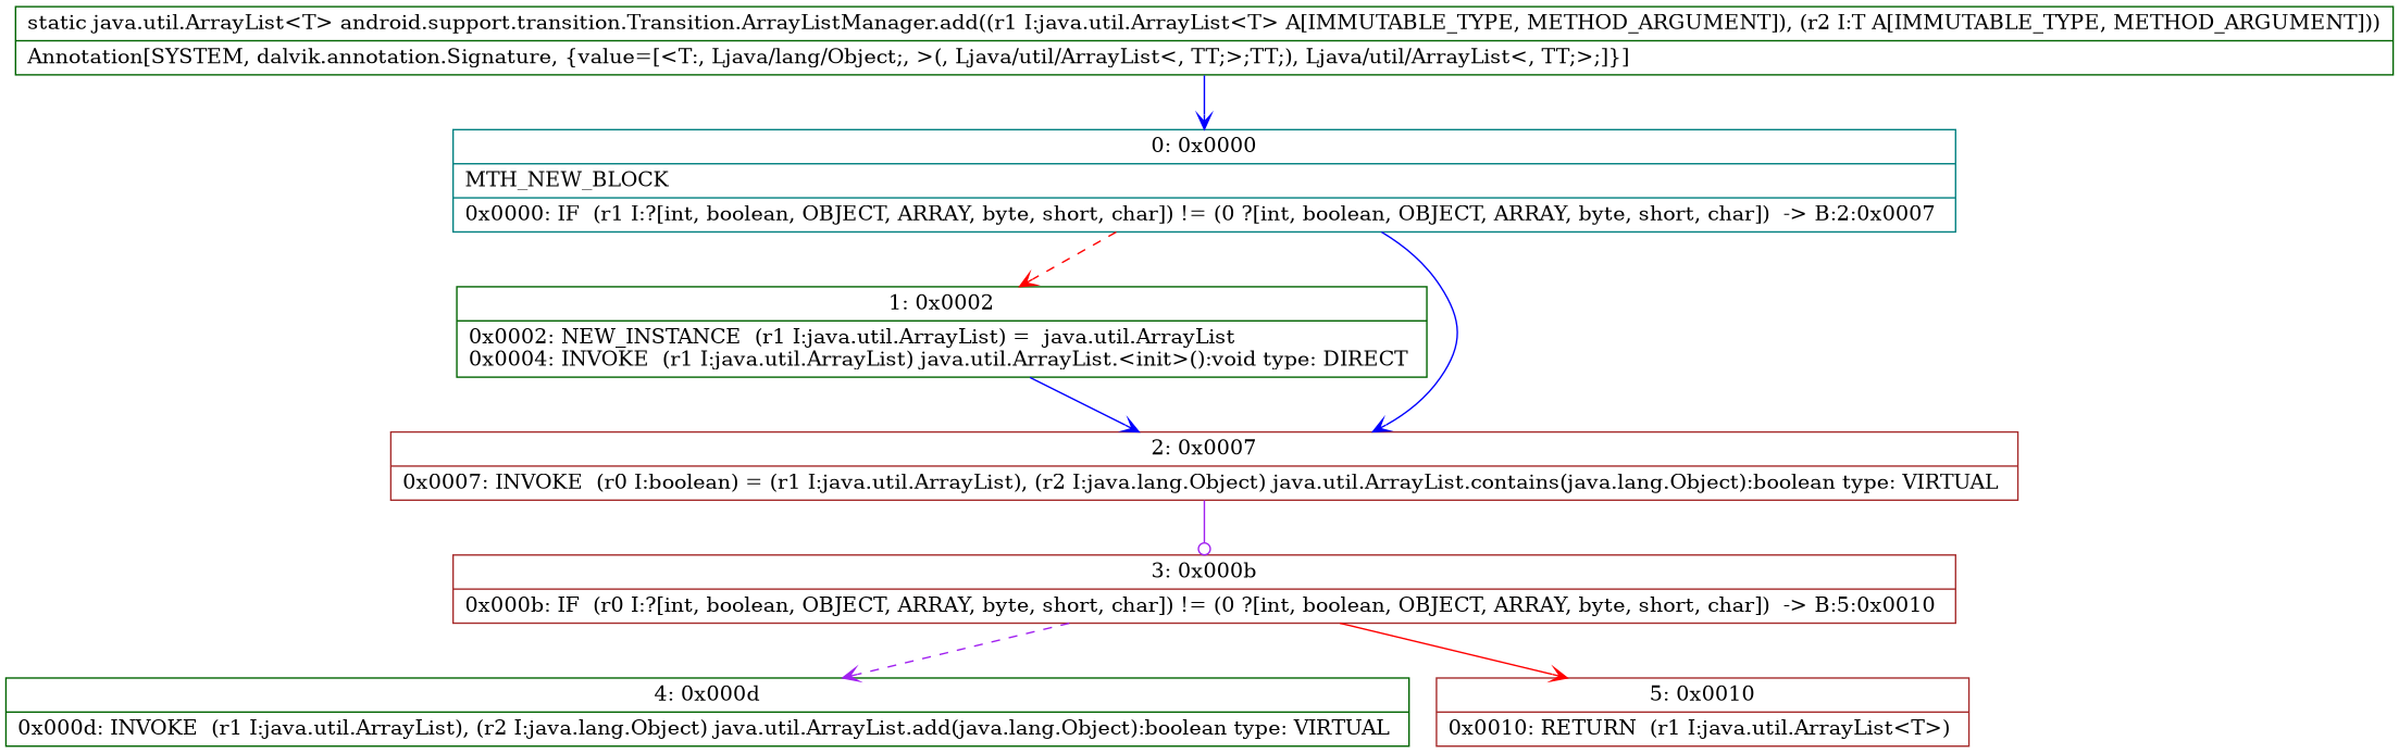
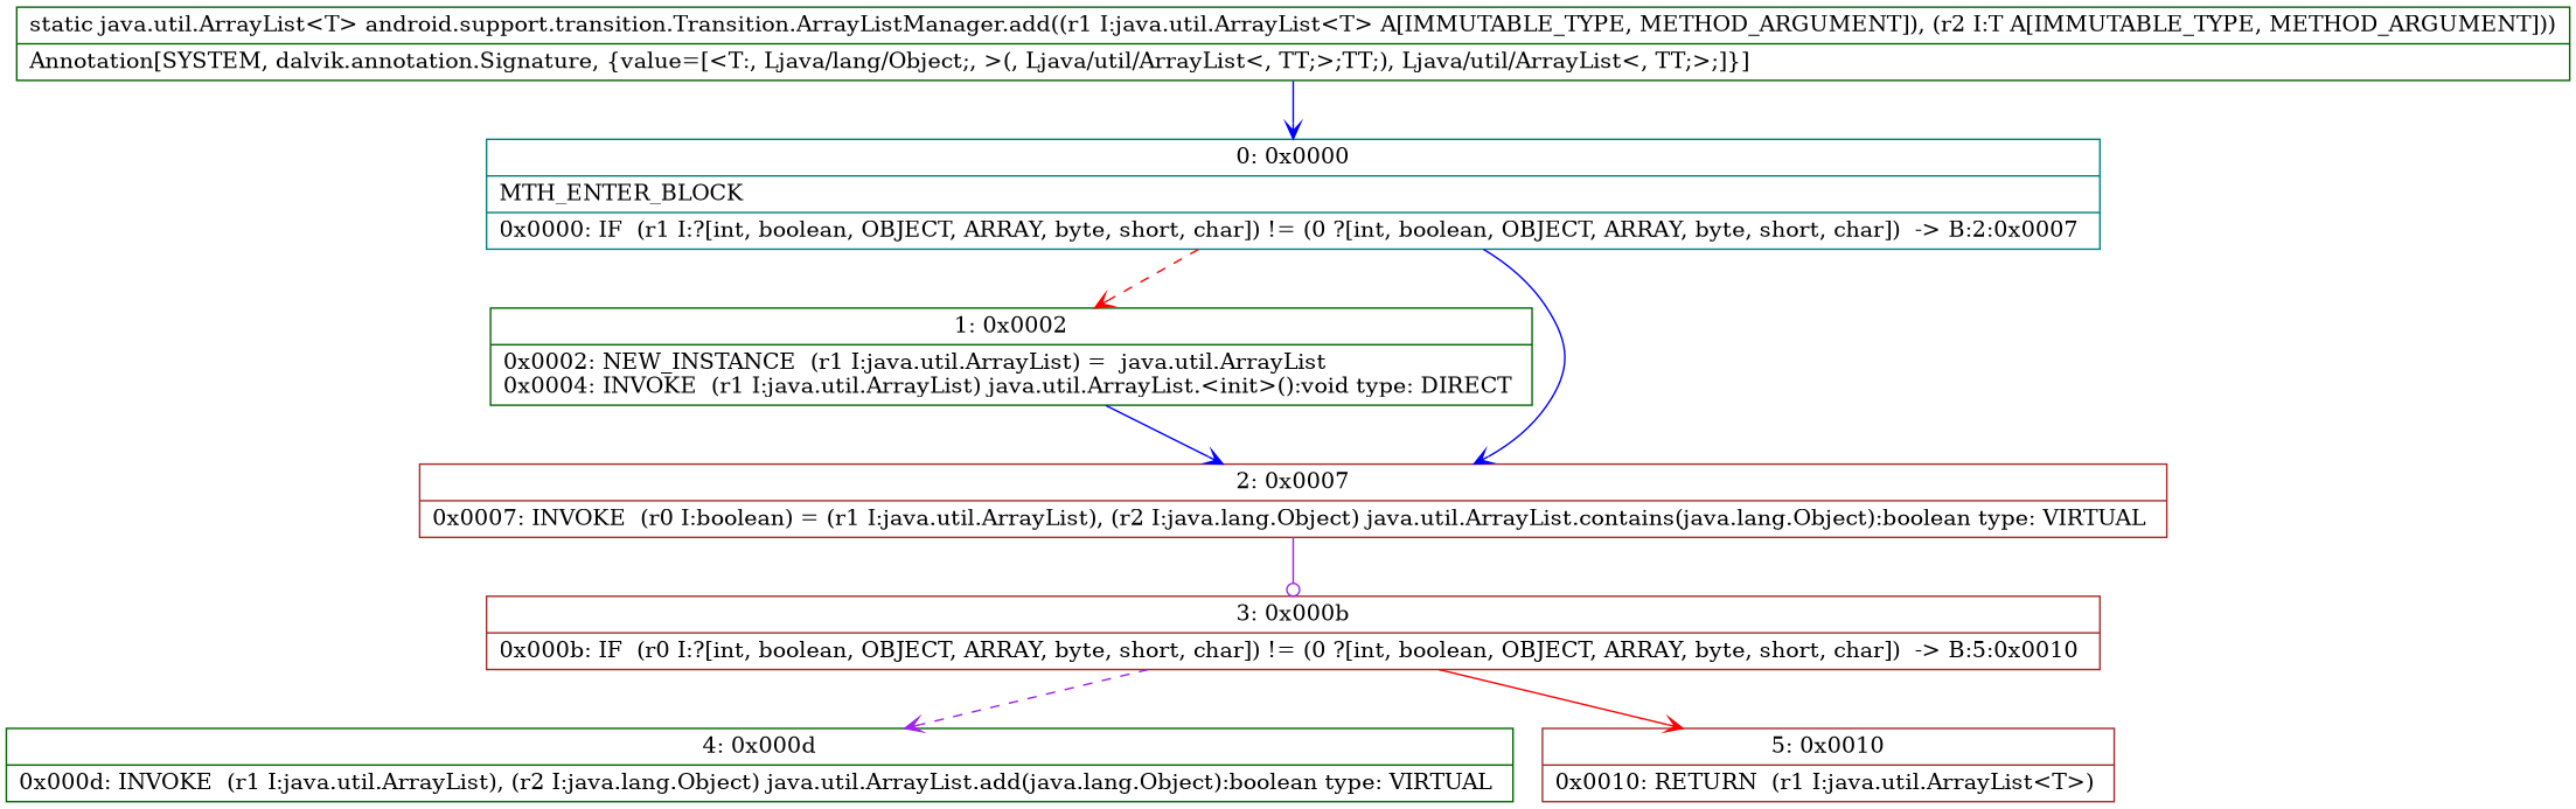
  digraph {
    node [color=darkgreen shape=record]
    edge [arrowhead=vee color=blue]
-   n1 [color=teal label="{0\:\ 0x0000|MTH_NEW_BLOCK\l|0x0000: IF  (r1 I:?[int, boolean, OBJECT, ARRAY, byte, short, char]) != (0 ?[int, boolean, OBJECT, ARRAY, byte, short, char])  \-\> B:2:0x0007 \l}"]
+   n1 [color=teal label="{0\:\ 0x0000|MTH_ENTER_BLOCK\l|0x0000: IF  (r1 I:?[int, boolean, OBJECT, ARRAY, byte, short, char]) != (0 ?[int, boolean, OBJECT, ARRAY, byte, short, char])  \-\> B:2:0x0007 \l}"]
    n2 [label="{1\:\ 0x0002|0x0002: NEW_INSTANCE  (r1 I:java.util.ArrayList) =  java.util.ArrayList \l0x0004: INVOKE  (r1 I:java.util.ArrayList) java.util.ArrayList.\<init\>():void type: DIRECT \l}"]
    n3 [color=brown label="{2\:\ 0x0007|0x0007: INVOKE  (r0 I:boolean) = (r1 I:java.util.ArrayList), (r2 I:java.lang.Object) java.util.ArrayList.contains(java.lang.Object):boolean type: VIRTUAL \l}"]
    n4 [color=brown label="{3\:\ 0x000b|0x000b: IF  (r0 I:?[int, boolean, OBJECT, ARRAY, byte, short, char]) != (0 ?[int, boolean, OBJECT, ARRAY, byte, short, char])  \-\> B:5:0x0010 \l}"]
    n5 [label="{4\:\ 0x000d|0x000d: INVOKE  (r1 I:java.util.ArrayList), (r2 I:java.lang.Object) java.util.ArrayList.add(java.lang.Object):boolean type: VIRTUAL \l}"]
    n6 [color=brown label="{5\:\ 0x0010|0x0010: RETURN  (r1 I:java.util.ArrayList\<T\>) \l}"]
    n7 [label="{static java.util.ArrayList\<T\> android.support.transition.Transition.ArrayListManager.add((r1 I:java.util.ArrayList\<T\> A[IMMUTABLE_TYPE, METHOD_ARGUMENT]), (r2 I:T A[IMMUTABLE_TYPE, METHOD_ARGUMENT]))  | Annotation[SYSTEM, dalvik.annotation.Signature, \{value=[\<T:, Ljava\/lang\/Object;, \>(, Ljava\/util\/ArrayList\<, TT;\>;TT;), Ljava\/util\/ArrayList\<, TT;\>;]\}]\l}"]
    n1 -> n2 [color=red style=dashed]
    n1 -> n3
    n2 -> n3
    n3 -> n4 [arrowhead=odot color=purple]
    n4 -> n5 [color=purple style=dashed]
    n4 -> n6 [color=red]
    n7 -> n1
  }
